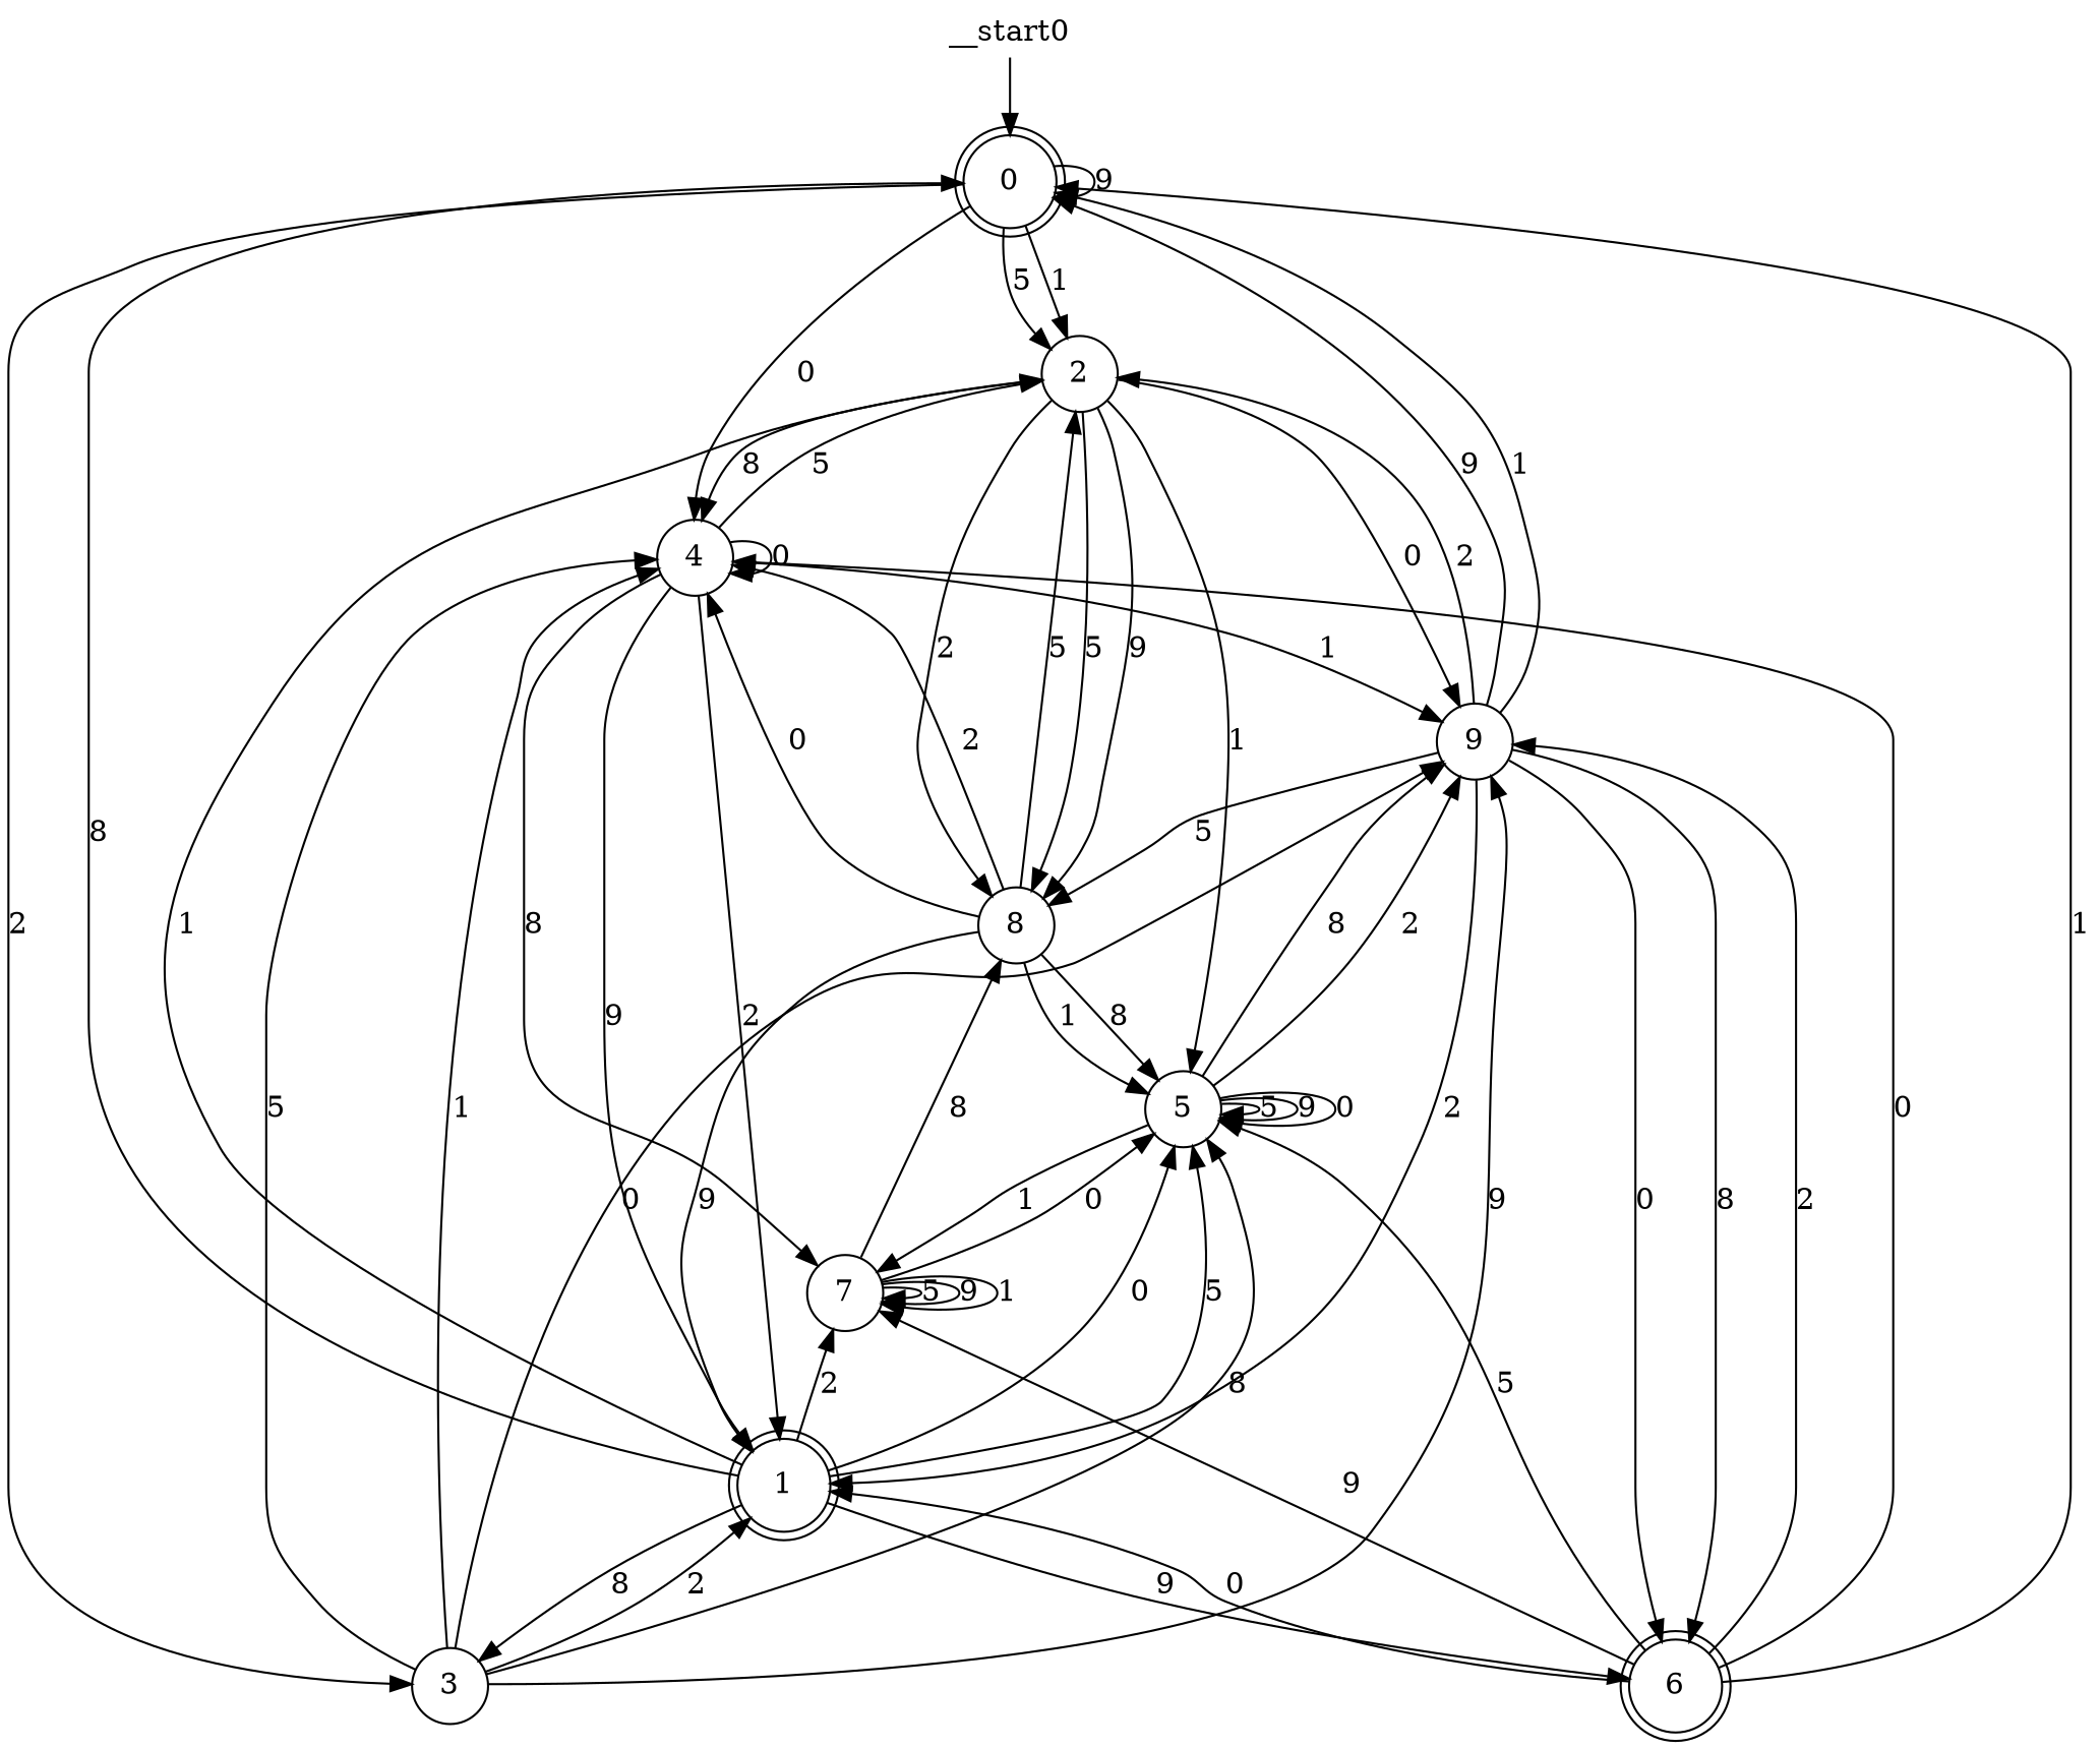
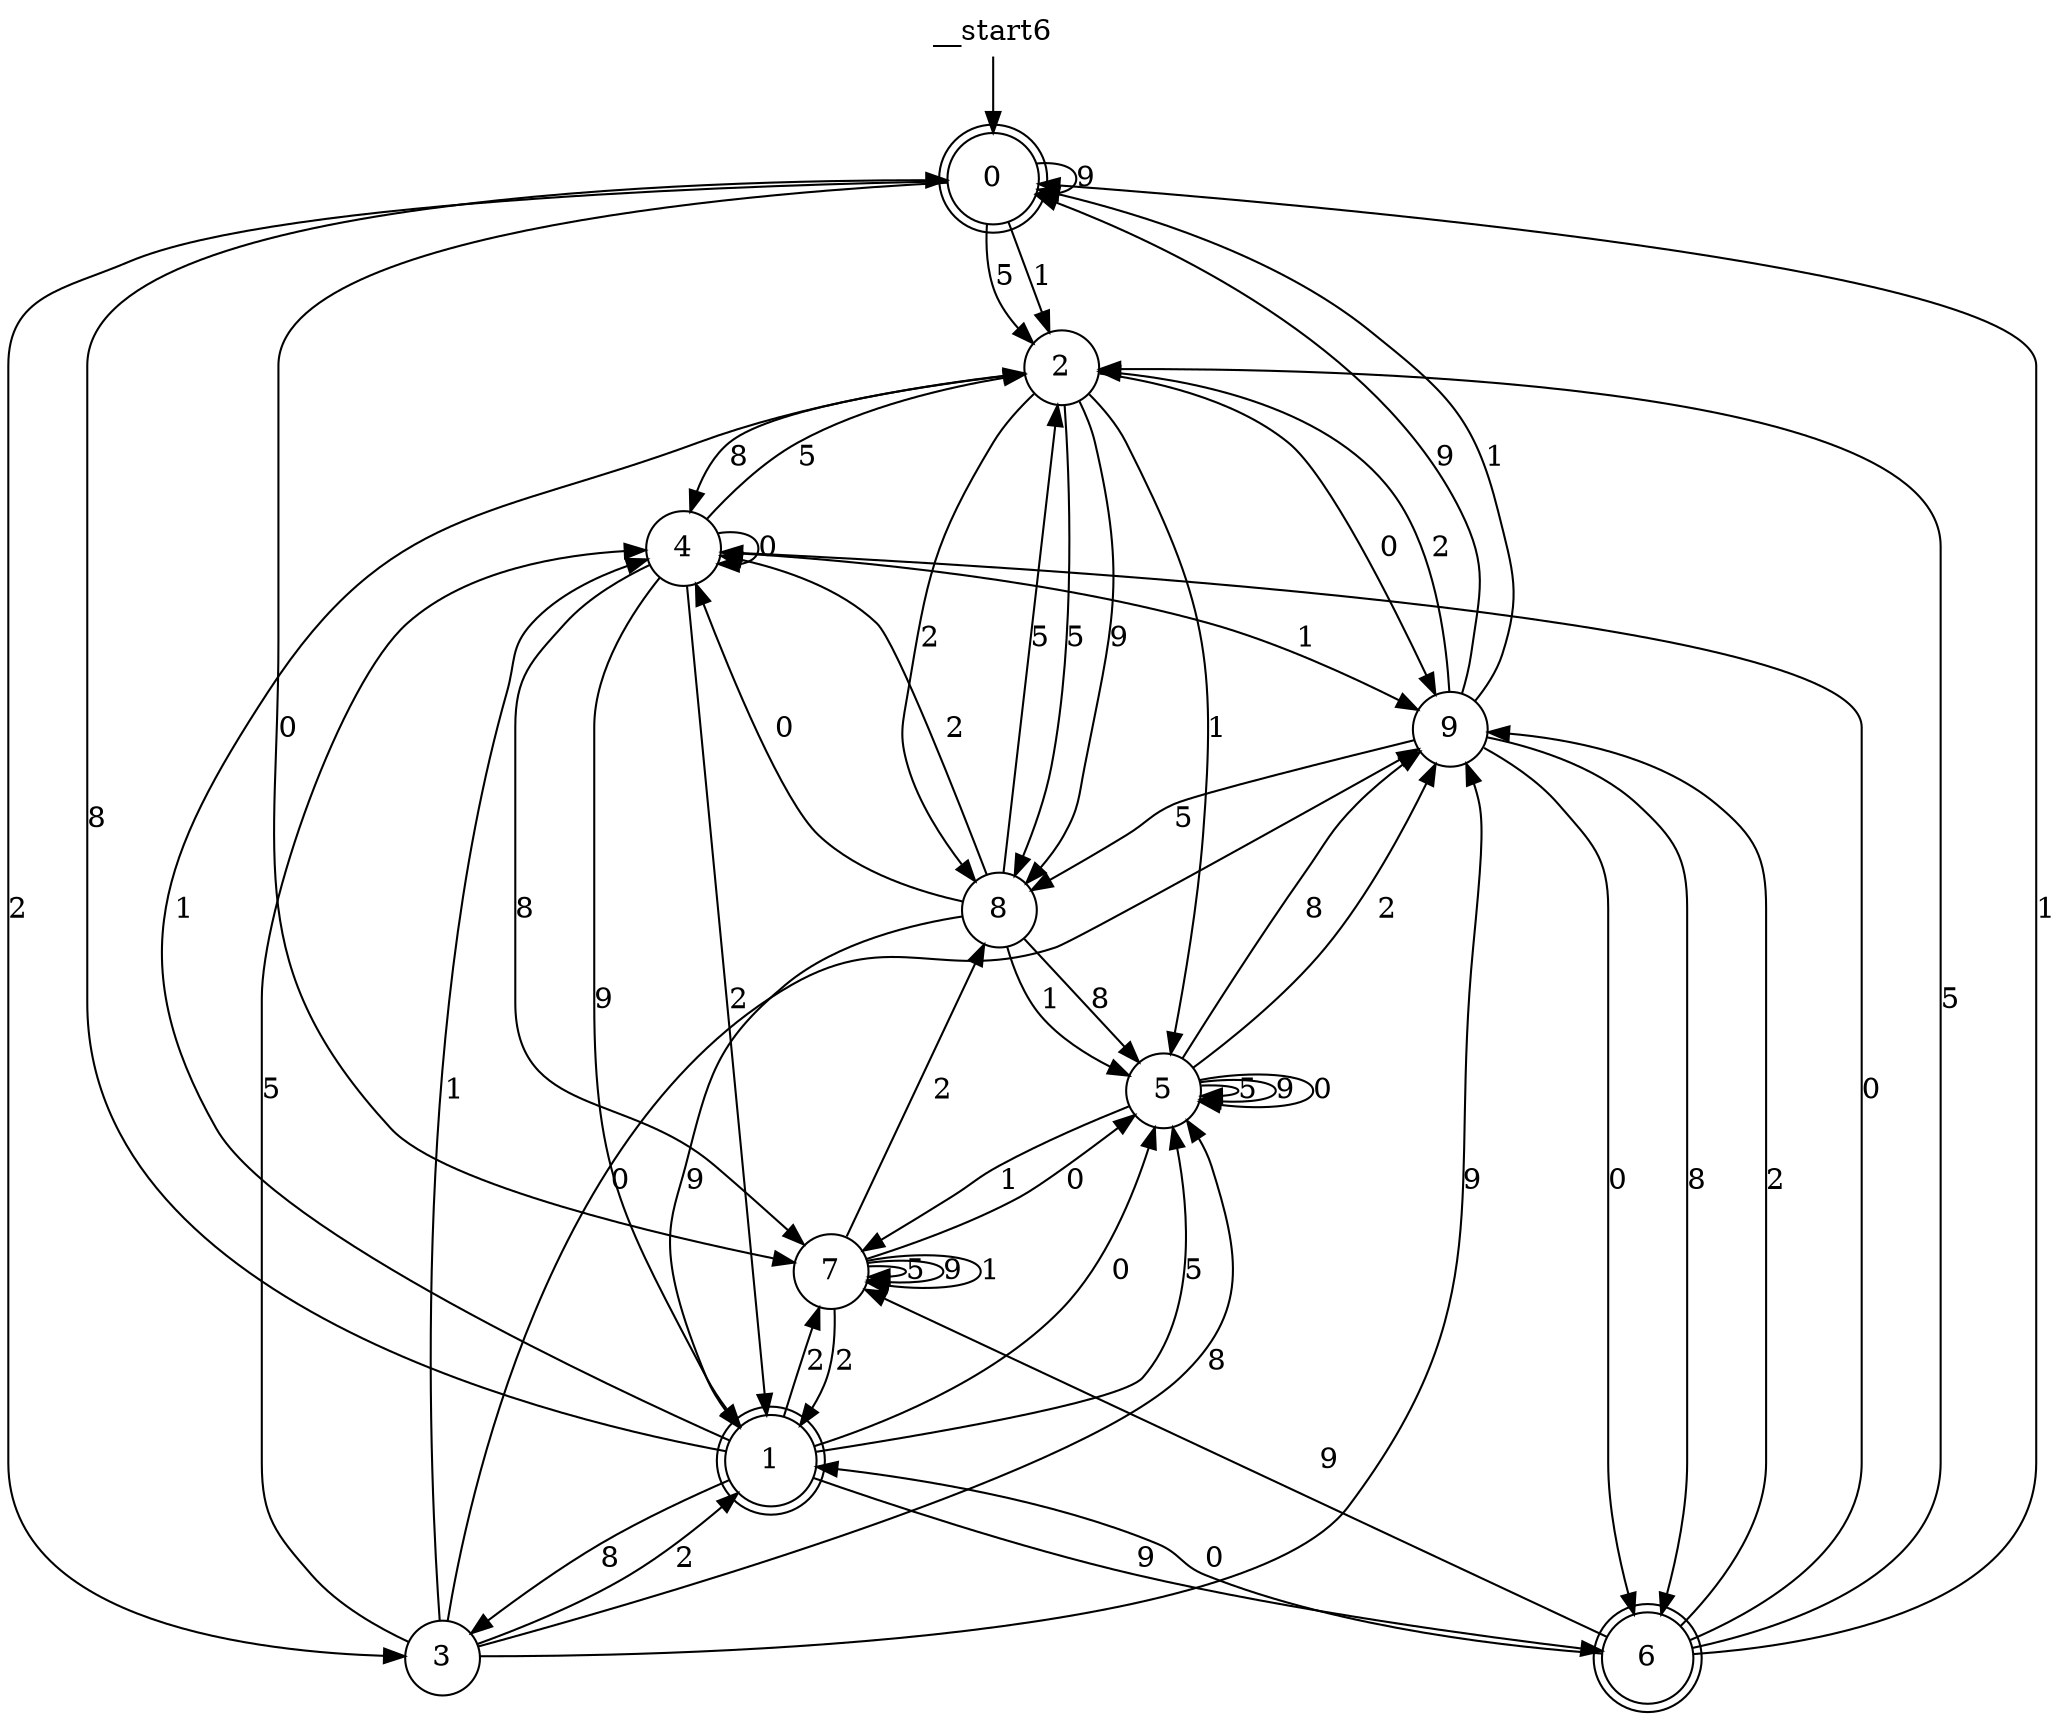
  digraph {
    node [shape=circle]
    n1 [label=0 shape=doublecircle]
    n2 [label=2]
    n3 [label=3]
    n4 [label=4]
    n5 [label=1 shape=doublecircle]
    n6 [label=5]
    n7 [label=6 shape=doublecircle]
    n8 [label=7]
    n9 [label=8]
    n10 [label=9]
-   __start0 [height=0 shape=none width=0]
+   __start0 [height=0 shape=none width=0 label=__start6]
    n1 -> n1 [label=9]
    n1 -> n2 [label=5]
    n1 -> n2 [label=1]
    n1 -> n3 [label=2]
-   n1 -> n4 [label=0]
+   n1 -> n8 [label=0]
    n2 -> n4 [label=8]
    n2 -> n6 [label=1]
    n2 -> n9 [label=5]
    n2 -> n9 [label=9]
    n2 -> n9 [label=2]
    n2 -> n10 [label=0]
    n3 -> n4 [label=5]
    n3 -> n4 [label=1]
    n3 -> n5 [label=2]
    n3 -> n6 [label=8]
    n3 -> n10 [label=9]
    n3 -> n10 [label=0]
    n4 -> n2 [label=5]
    n4 -> n4 [label=0]
    n4 -> n5 [label=9]
    n4 -> n5 [label=2]
    n4 -> n8 [label=8]
    n4 -> n10 [label=1]
    n5 -> n1 [label=8]
    n5 -> n2 [label=1]
    n5 -> n3 [label=8]
    n5 -> n6 [label=5]
    n5 -> n6 [label=0]
    n5 -> n7 [label=9]
    n5 -> n8 [label=2]
    n6 -> n6 [label=5]
    n6 -> n6 [label=9]
    n6 -> n6 [label=0]
    n6 -> n8 [label=1]
    n6 -> n10 [label=8]
    n6 -> n10 [label=2]
    n7 -> n1 [label=1]
-   n7 -> n6 [label=5]
+   n7 -> n2 [label=5]
    n7 -> n4 [label=0]
    n7 -> n5 [label=0]
    n7 -> n8 [label=9]
    n7 -> n10 [label=2]
-   n10 -> n5 [label=2]
+   n8 -> n5 [label=2]
    n8 -> n6 [label=0]
    n8 -> n8 [label=5]
    n8 -> n8 [label=9]
    n8 -> n8 [label=1]
-   n8 -> n9 [label=8]
+   n8 -> n9 [label=2]
    n9 -> n2 [label=5]
    n9 -> n4 [label=2]
    n9 -> n4 [label=0]
    n9 -> n5 [label=9]
    n9 -> n6 [label=8]
    n9 -> n6 [label=1]
    n10 -> n1 [label=9]
    n10 -> n1 [label=1]
    n10 -> n2 [label=2]
    n10 -> n7 [label=8]
    n10 -> n7 [label=0]
    n10 -> n9 [label=5]
    __start0 -> n1
  }
